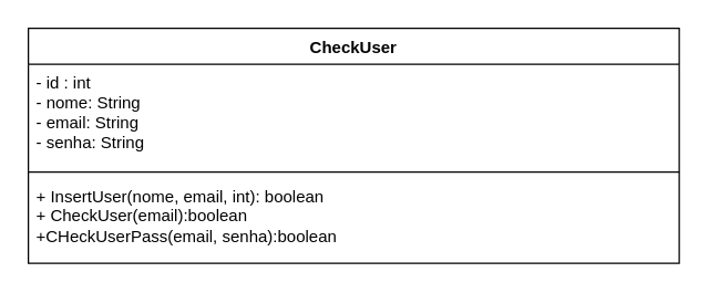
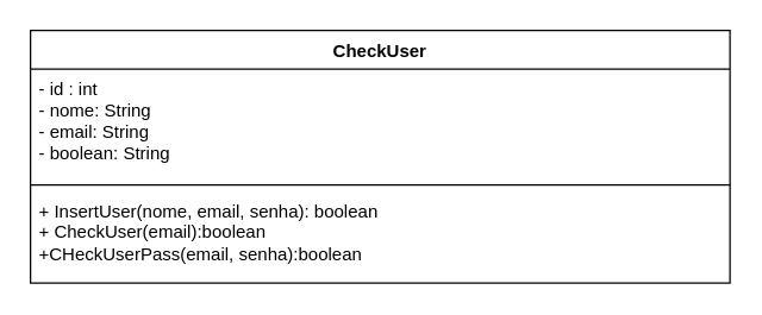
  <mxCell id="0" />
  <mxCell id="1" parent="0" />
  <mxCell id="2" value="CheckUser" style="swimlane;fontStyle=1;align=center;verticalAlign=top;childLayout=stackLayout;horizontal=1;startSize=26;horizontalStack=0;resizeParent=1;resizeParentMax=0;resizeLast=0;collapsible=1;marginBottom=0;whiteSpace=wrap;html=1;" vertex="1" parent="1"><mxGeometry x="20" y="20" width="470" height="170" as="geometry" /></mxCell>
- <mxCell id="3" value="- id : int&amp;nbsp;&lt;div&gt;- nome: String&lt;/div&gt;&lt;div&gt;- email: String&lt;/div&gt;&lt;div&gt;- senha: String&amp;nbsp;&lt;/div&gt;" style="text;strokeColor=none;fillColor=none;align=left;verticalAlign=top;spacingLeft=4;spacingRight=4;overflow=hidden;rotatable=0;points=[[0,0.5],[1,0.5]];portConstraint=eastwest;whiteSpace=wrap;html=1;" vertex="1" parent="2"><mxGeometry y="26" width="470" height="74" as="geometry" /></mxCell>
+ <mxCell id="3" value="- id : int&amp;nbsp;&lt;div&gt;- nome: String&lt;/div&gt;&lt;div&gt;- email: String&lt;/div&gt;&lt;div&gt;- boolean: String&amp;nbsp;&lt;/div&gt;" style="text;strokeColor=none;fillColor=none;align=left;verticalAlign=top;spacingLeft=4;spacingRight=4;overflow=hidden;rotatable=0;points=[[0,0.5],[1,0.5]];portConstraint=eastwest;whiteSpace=wrap;html=1;" vertex="1" parent="2"><mxGeometry y="26" width="470" height="74" as="geometry" /></mxCell>
  <mxCell id="4" value="" style="line;strokeWidth=1;fillColor=none;align=left;verticalAlign=middle;spacingTop=-1;spacingLeft=3;spacingRight=3;rotatable=0;labelPosition=right;points=[];portConstraint=eastwest;strokeColor=inherit;" vertex="1" parent="2"><mxGeometry y="100" width="470" height="8" as="geometry" /></mxCell>
- <mxCell id="5" value="+ InsertUser(nome, email, int): boolean&lt;div&gt;+ CheckUser(email):boolean&lt;/div&gt;&lt;div&gt;+CHeckUserPass(email, senha):boolean&amp;nbsp;&lt;/div&gt;&lt;div&gt;&lt;div&gt;&lt;br&gt;&lt;/div&gt;&lt;/div&gt;" style="text;strokeColor=none;fillColor=none;align=left;verticalAlign=top;spacingLeft=4;spacingRight=4;overflow=hidden;rotatable=0;points=[[0,0.5],[1,0.5]];portConstraint=eastwest;whiteSpace=wrap;html=1;" vertex="1" parent="2"><mxGeometry y="108" width="470" height="62" as="geometry" /></mxCell>
+ <mxCell id="5" value="+ InsertUser(nome, email, senha): boolean&lt;div&gt;+ CheckUser(email):boolean&lt;/div&gt;&lt;div&gt;+CHeckUserPass(email, senha):boolean&amp;nbsp;&lt;/div&gt;&lt;div&gt;&lt;div&gt;&lt;br&gt;&lt;/div&gt;&lt;/div&gt;" style="text;strokeColor=none;fillColor=none;align=left;verticalAlign=top;spacingLeft=4;spacingRight=4;overflow=hidden;rotatable=0;points=[[0,0.5],[1,0.5]];portConstraint=eastwest;whiteSpace=wrap;html=1;" vertex="1" parent="2"><mxGeometry y="108" width="470" height="62" as="geometry" /></mxCell>
